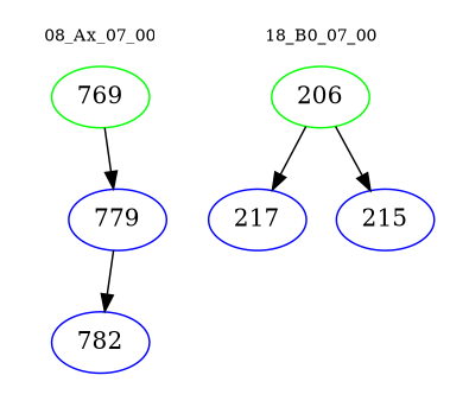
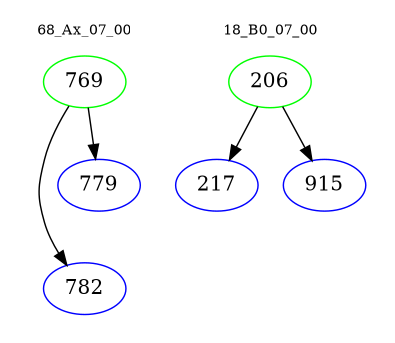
  digraph {
    node [color=blue]
    edge [color=black]
    n1 [color=green label=769]
    n2 [label=782]
    n3 [label=779]
    n4 [color=green label=206]
    n5 [label=217]
-   n6 [label=215]
+   n6 [label=915]
    subgraph cluster_1 {
      color=white
      fontsize=10
-     label="08_Ax_07_00"
+     label="68_Ax_07_00"
      n1
      n2
      n3
    }
    subgraph cluster_2 {
      color=white
      fontsize=10
      label="18_B0_07_00"
      n4
      n5
      n6
    }
-   n3 -> n2
+   n1 -> n2
    n1 -> n3
    n4 -> n5
    n4 -> n6
  }
